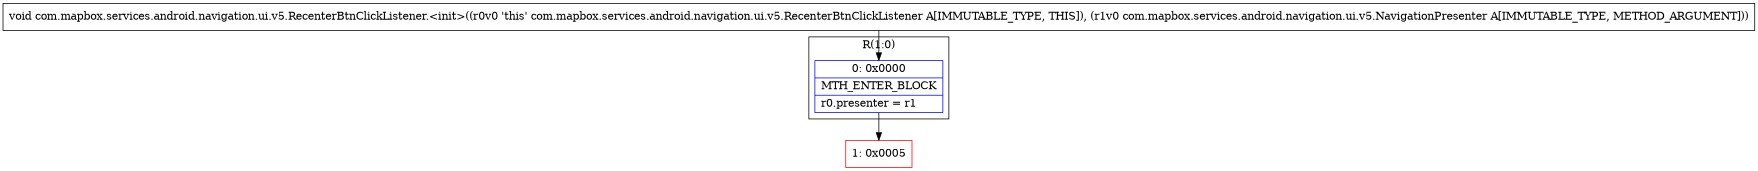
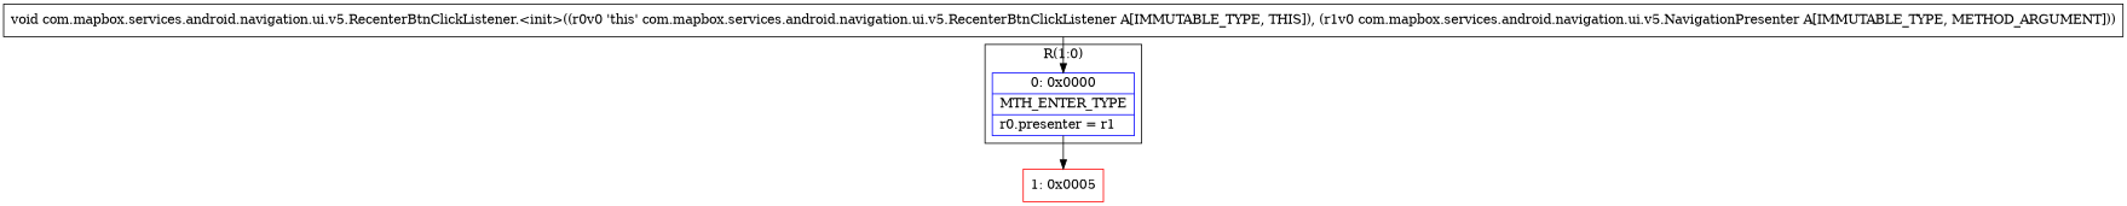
  digraph {
    node [shape=record]
-   n1 [color=blue label="{0\:\ 0x0000|MTH_ENTER_BLOCK\l|r0.presenter = r1\l}"]
+   n1 [color=blue label="{0\:\ 0x0000|MTH_ENTER_TYPE\l|r0.presenter = r1\l}"]
    n2 [color=red label="{1\:\ 0x0005}"]
    n3 [label="{void com.mapbox.services.android.navigation.ui.v5.RecenterBtnClickListener.\<init\>((r0v0 'this' com.mapbox.services.android.navigation.ui.v5.RecenterBtnClickListener A[IMMUTABLE_TYPE, THIS]), (r1v0 com.mapbox.services.android.navigation.ui.v5.NavigationPresenter A[IMMUTABLE_TYPE, METHOD_ARGUMENT])) }"]
    subgraph cluster_1 {
      label="R(1:0)"
      n1
    }
    n1 -> n2
    n3 -> n1
  }
